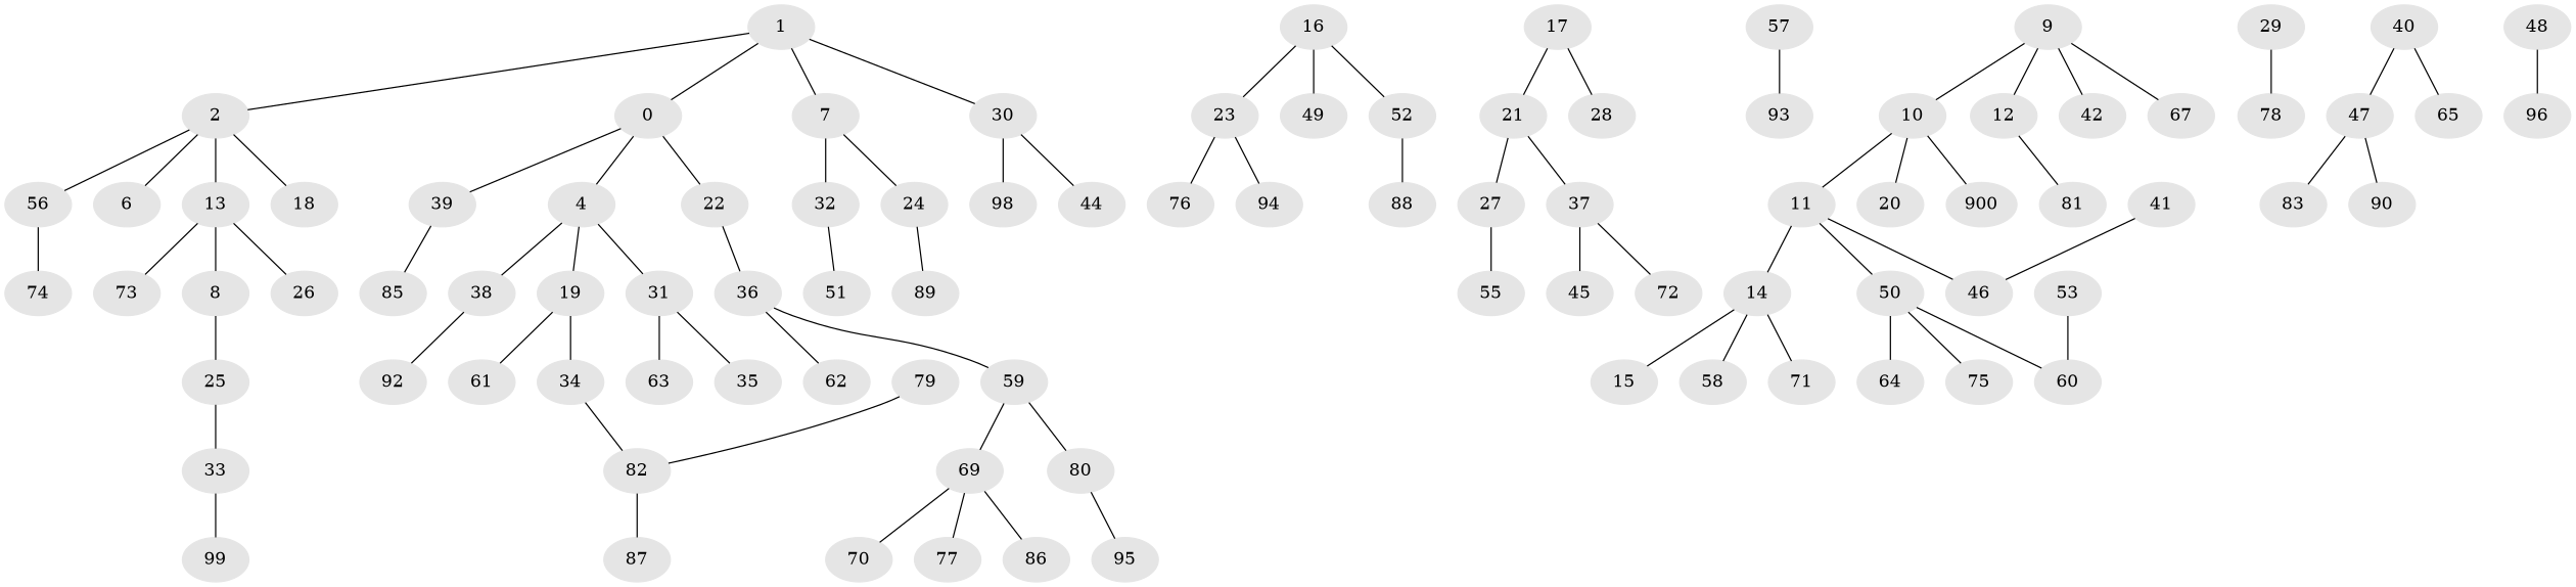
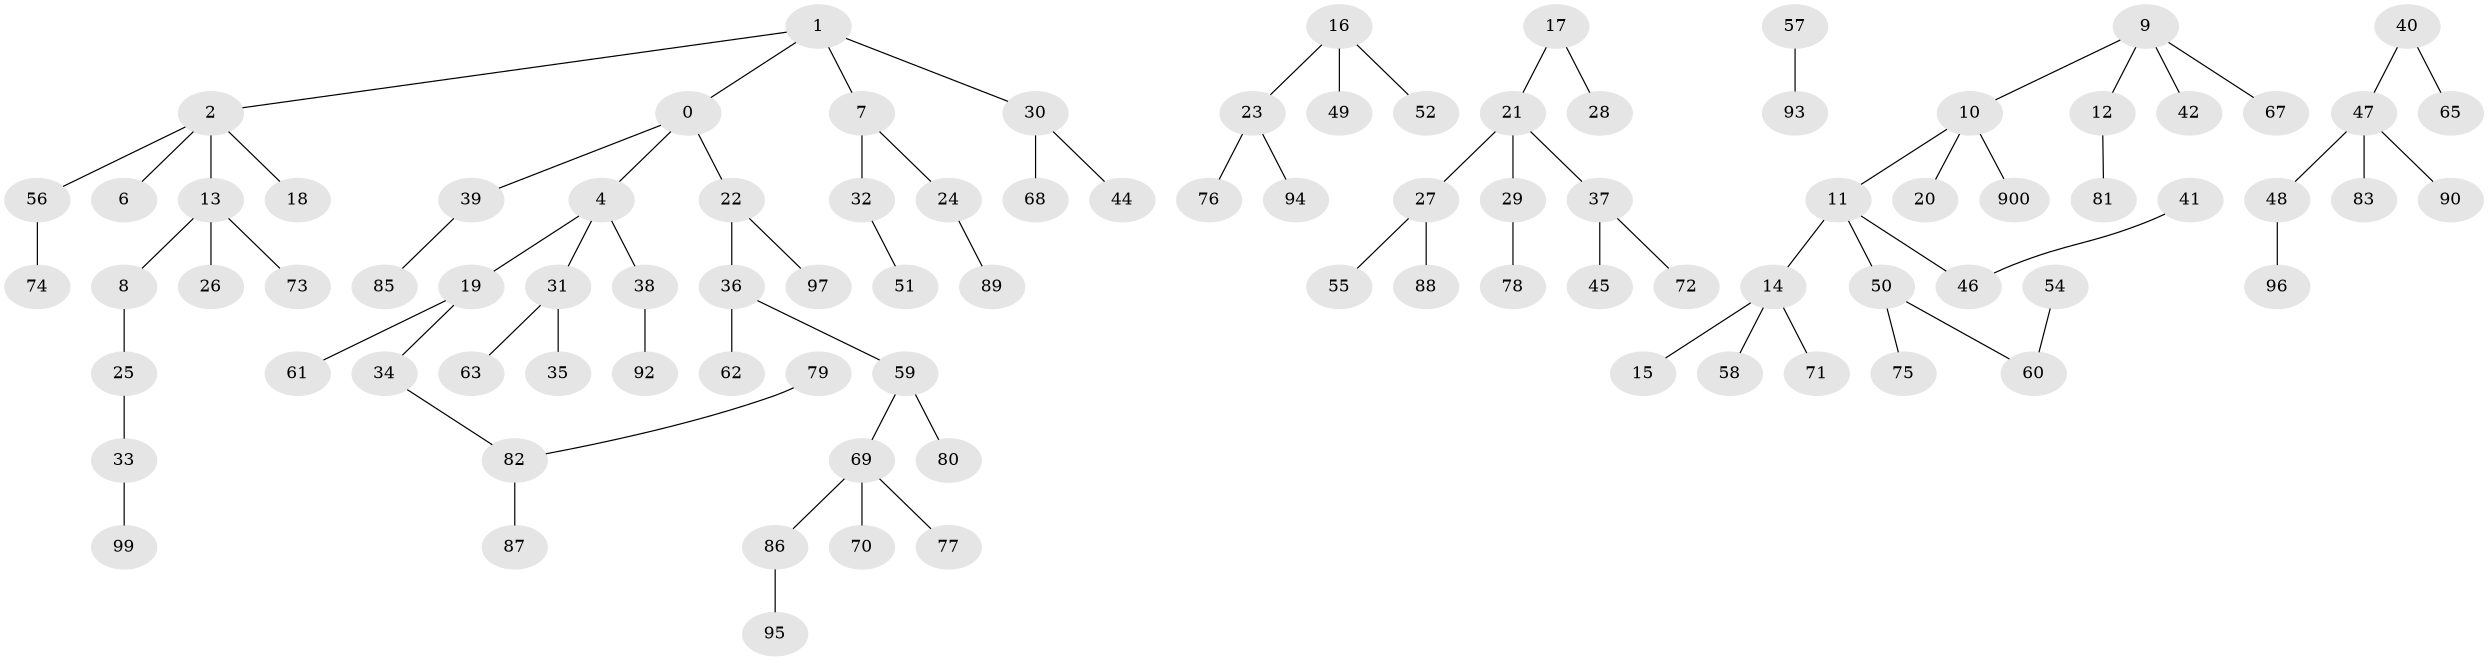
  graph {
    node [color=gray90 style=filled]
    1
    2
    n3 [label=0]
    7
    30
    6
    13
    18
    56
    4
    22
    39
    24
    32
    44
-   98
+   98 [label=68]
    8
    25
    26
    73
    16
    23
    49
    52
    74
    19
    31
    38
    36
+   97
    85
    34
    61
    35
    63
    92
    17
    21
    28
    57
    93
    9
    10
    12
    42
    67
    89
    51
    33
    11
    20
    n52 [label=900]
    81
    14
    50
    46
    15
    58
    71
    41
-   64
    75
    60
    76
    94
    27
    29
    37
    82
    55
    88
    78
    45
    72
    59
    62
    99
    40
    47
    65
    79
    69
    80
    48
    83
    90
    96
-   54 [label=53]
+   54
    70
    77
    86
    95
    87
    1 -- 2
    1 -- n3
    1 -- 7
    1 -- 30
    2 -- 6
    2 -- 13
    2 -- 18
    2 -- 56
    n3 -- 4
    n3 -- 22
    n3 -- 39
    7 -- 24
    7 -- 32
    30 -- 44
    30 -- 98
    13 -- 8
    13 -- 26
    13 -- 73
    56 -- 74
    4 -- 19
    4 -- 31
    4 -- 38
    22 -- 36
+   22 -- 97
    39 -- 85
    24 -- 89
    32 -- 51
    8 -- 25
    25 -- 33
    16 -- 23
    16 -- 49
    16 -- 52
    23 -- 76
    23 -- 94
    19 -- 34
    19 -- 61
    31 -- 35
    31 -- 63
    38 -- 92
    36 -- 59
    36 -- 62
    34 -- 82
    17 -- 21
    17 -- 28
    21 -- 27
+   21 -- 29
    21 -- 37
    57 -- 93
    9 -- 10
    9 -- 12
    9 -- 42
    9 -- 67
    10 -- 11
    10 -- 20
    10 -- n52
    12 -- 81
    33 -- 99
    11 -- 14
    11 -- 50
    11 -- 46
    14 -- 15
    14 -- 58
    14 -- 71
-   50 -- 64
    50 -- 75
    50 -- 60
    41 -- 46
    27 -- 55
-   52 -- 88
+   27 -- 88
    29 -- 78
    37 -- 45
    37 -- 72
    82 -- 87
    59 -- 69
    59 -- 80
    40 -- 47
    40 -- 65
+   47 -- 48
    47 -- 83
    47 -- 90
    79 -- 82
    69 -- 70
    69 -- 77
    69 -- 86
-   80 -- 95
+   86 -- 95
    48 -- 96
    54 -- 60
  }
